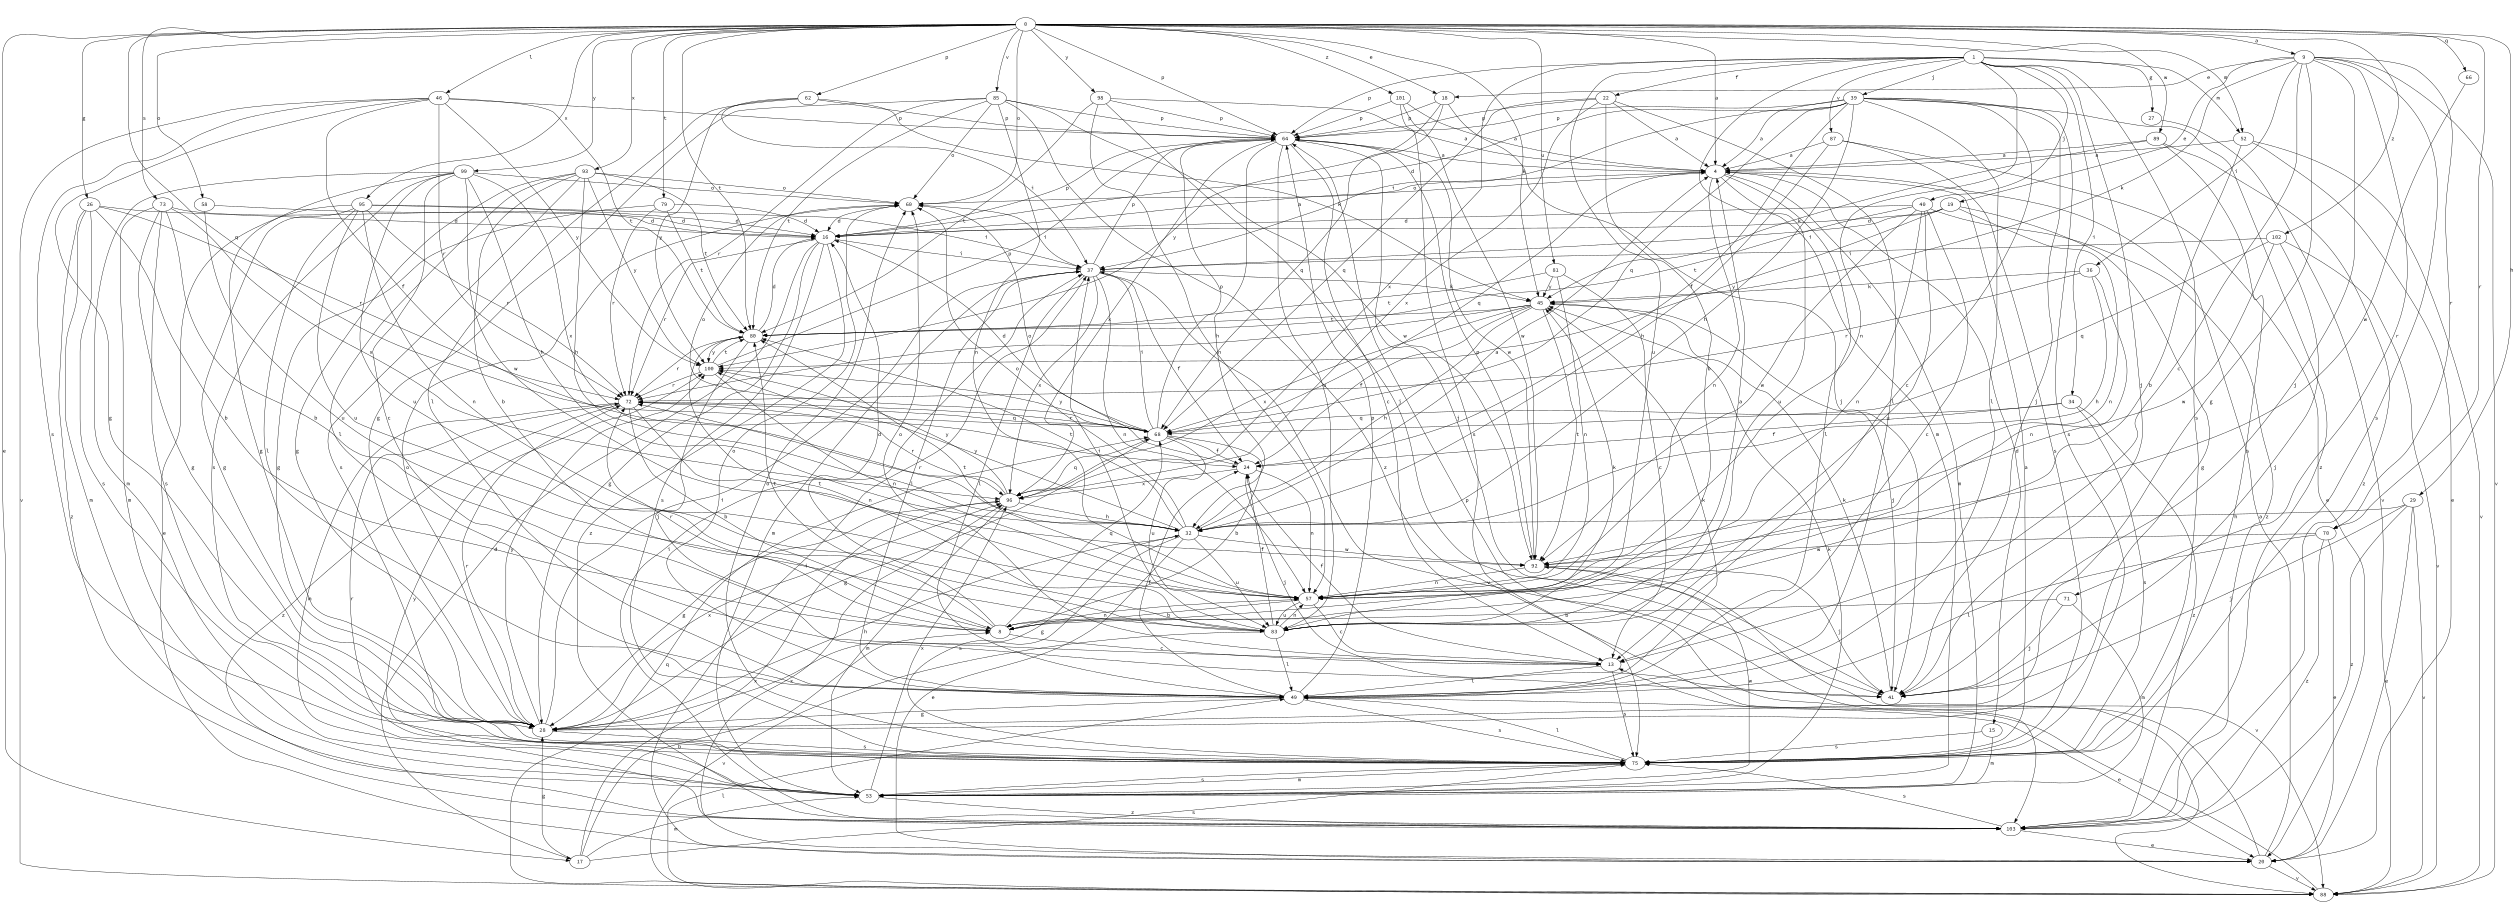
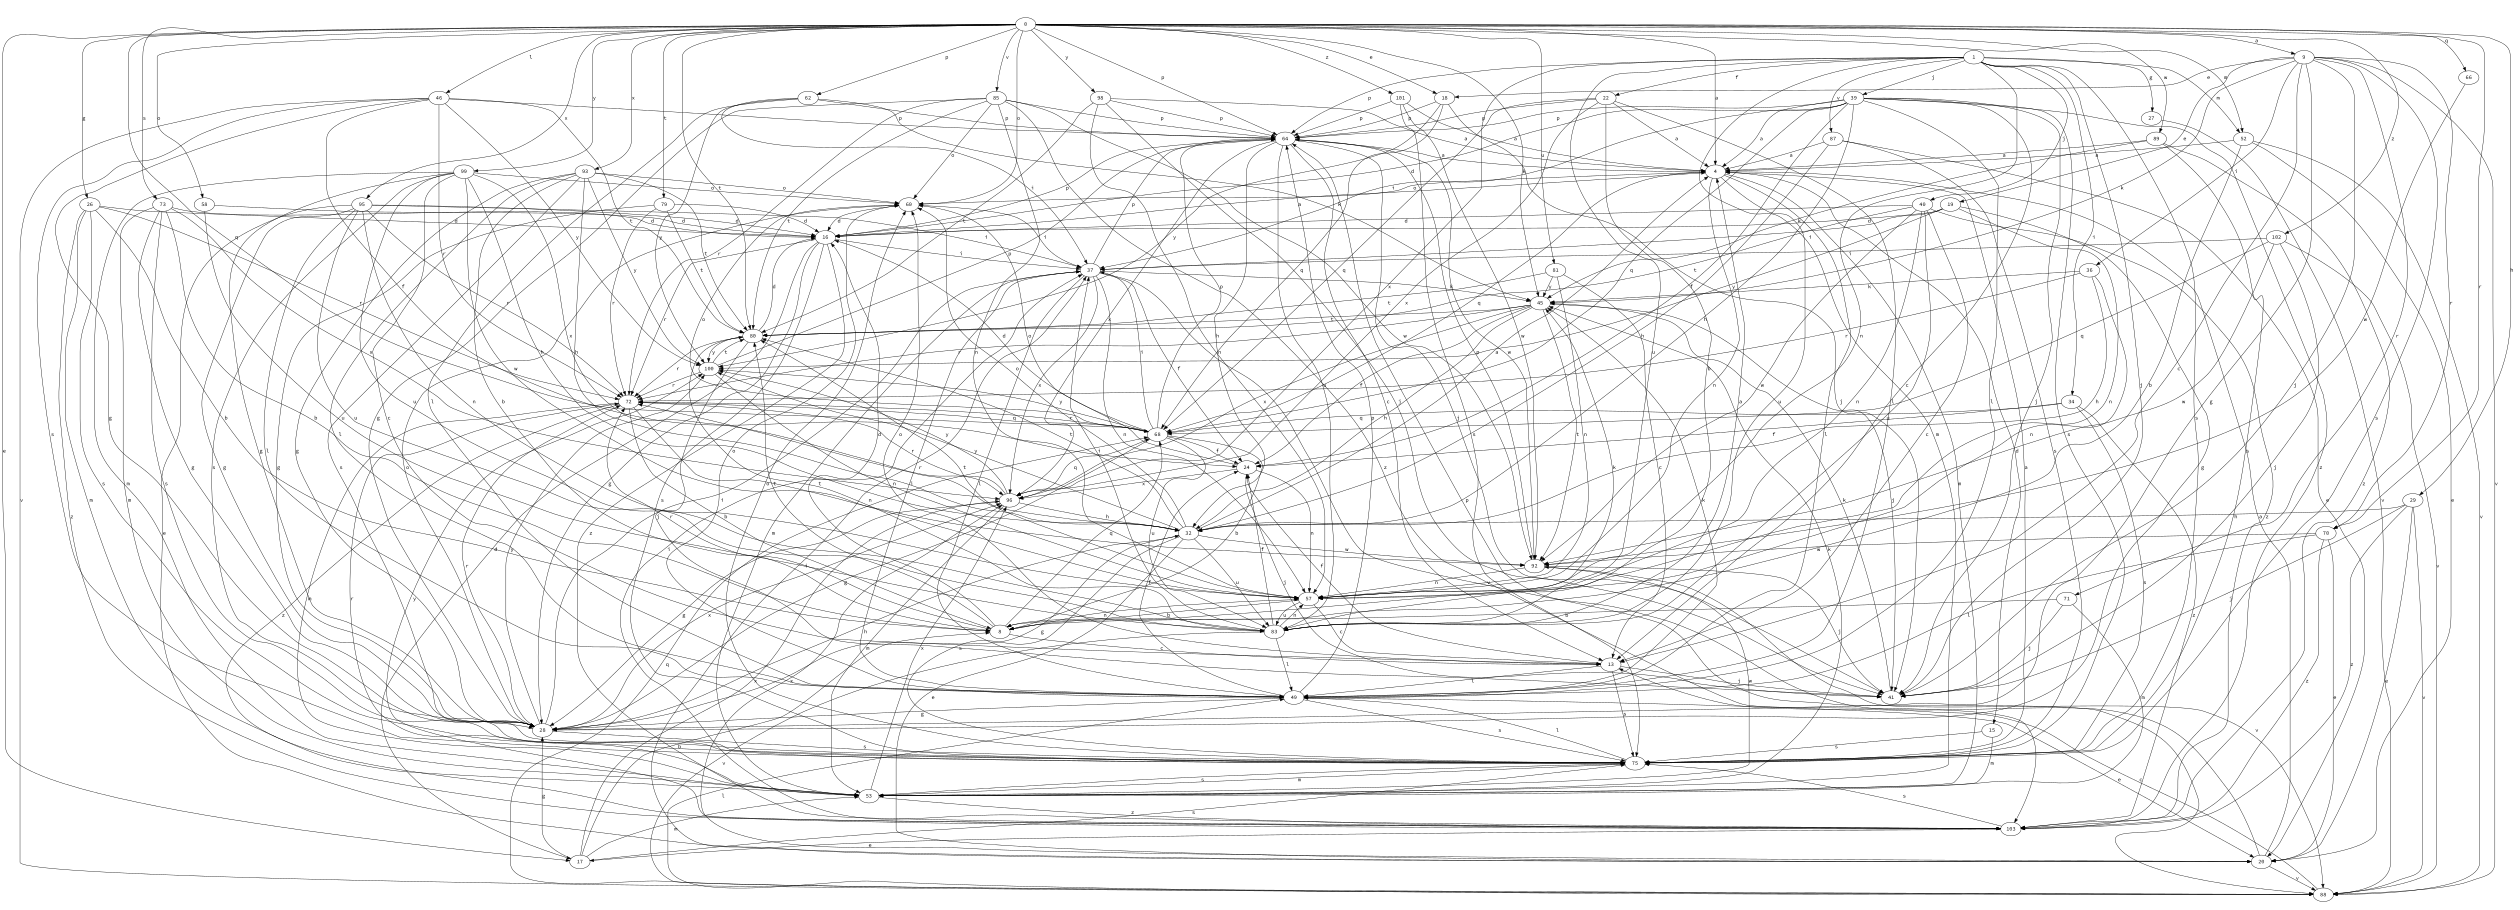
  strict digraph {
    fontname="Source Code Pro"
    node [fontname="Source Code Pro"]
    edge [fontname="Source Code Pro"]
    n1 [label=9]
    0
    4
    17
    18
    26
    29
    45
    46
    52
    58
    60
    62
    64
    66
    68
    70
    73
    79
    80
    81
    85
    89
    93
    95
    98
    99
    101
    102
    41
    75
    13
    19
    28
    36
    71
    88
    53
    57
    83
    15
    49
    96
    8
    100
    16
    72
    103
    32
    20
    92
    24
    37
    1
    22
    27
    34
    39
    40
    87
    n1 -> 18 [label=e]
    n1 -> 45 [label=k]
    n1 -> 70 [label=r]
    n1 -> 41 [label=j]
    n1 -> 75 [label=s]
    n1 -> 13 [label=c]
    n1 -> 19 [label=e]
    n1 -> 28 [label=g]
    n1 -> 36 [label=i]
    n1 -> 71 [label=r]
    n1 -> 88 [label=v]
    0 -> n1 [label=a]
    0 -> 4 [label=a]
    0 -> 17 [label=e]
    0 -> 18 [label=e]
    0 -> 26 [label=g]
    0 -> 29 [label=h]
    0 -> 45 [label=k]
    0 -> 46 [label=l]
    0 -> 52 [label=m]
    0 -> 58 [label=o]
    0 -> 60 [label=o]
    0 -> 62 [label=p]
    0 -> 64 [label=p]
    0 -> 66 [label=q]
    0 -> 68 [label=q]
    0 -> 70 [label=r]
    0 -> 73 [label=s]
    0 -> 79 [label=t]
    0 -> 80 [label=t]
    0 -> 81 [label=u]
    0 -> 85 [label=v]
    0 -> 89 [label=w]
    0 -> 93 [label=x]
    0 -> 95 [label=x]
    0 -> 98 [label=y]
    0 -> 99 [label=y]
    0 -> 101 [label=z]
    0 -> 102 [label=z]
    4 -> 60 [label=o]
    4 -> 68 [label=q]
    4 -> 53 [label=m]
    4 -> 57 [label=n]
    4 -> 83 [label=u]
    4 -> 15 [label=d]
    4 -> 49 [label=l]
    17 -> 75 [label=s]
    17 -> 28 [label=g]
    17 -> 53 [label=m]
    17 -> 96 [label=x]
    17 -> 8 [label=b]
    18 -> 64 [label=p]
    18 -> 68 [label=q]
    18 -> 41 [label=j]
    18 -> 100 [label=y]
    26 -> 75 [label=s]
    26 -> 53 [label=m]
    26 -> 8 [label=b]
    26 -> 16 [label=d]
    26 -> 72 [label=r]
    26 -> 103 [label=z]
    29 -> 41 [label=j]
    29 -> 88 [label=v]
    29 -> 103 [label=z]
    29 -> 32 [label=h]
    29 -> 20 [label=e]
    45 -> 80 [label=t]
    45 -> 41 [label=j]
    45 -> 96 [label=x]
    45 -> 72 [label=r]
    45 -> 32 [label=h]
    45 -> 92 [label=t]
    45 -> 24 [label=f]
    46 -> 64 [label=p]
    46 -> 80 [label=t]
    46 -> 75 [label=s]
    46 -> 28 [label=g]
    46 -> 88 [label=v]
    46 -> 100 [label=y]
    46 -> 72 [label=r]
    46 -> 24 [label=f]
    52 -> 4 [label=a]
    52 -> 88 [label=v]
    52 -> 8 [label=b]
    52 -> 20 [label=e]
    58 -> 83 [label=u]
    58 -> 16 [label=d]
    60 -> 16 [label=d]
    60 -> 37 [label=i]
    62 -> 45 [label=k]
    62 -> 64 [label=p]
    62 -> 49 [label=l]
    62 -> 100 [label=y]
    62 -> 37 [label=i]
    64 -> 4 [label=a]
    64 -> 41 [label=j]
    64 -> 13 [label=c]
    64 -> 83 [label=u]
    64 -> 96 [label=x]
    64 -> 32 [label=h]
    64 -> 92 [label=w]
    66 -> 92 [label=w]
    68 -> 60 [label=o]
    68 -> 64 [label=p]
    68 -> 28 [label=g]
    68 -> 83 [label=u]
    68 -> 8 [label=b]
    68 -> 100 [label=y]
    68 -> 16 [label=d]
    68 -> 72 [label=r]
    68 -> 24 [label=f]
    68 -> 37 [label=i]
    70 -> 49 [label=l]
    70 -> 103 [label=z]
    70 -> 20 [label=e]
    70 -> 92 [label=w]
    73 -> 75 [label=s]
    73 -> 28 [label=g]
    73 -> 53 [label=m]
    73 -> 96 [label=x]
    73 -> 8 [label=b]
    73 -> 16 [label=d]
    79 -> 80 [label=t]
    79 -> 28 [label=g]
    79 -> 16 [label=d]
    79 -> 72 [label=r]
    80 -> 41 [label=j]
    80 -> 100 [label=y]
    80 -> 16 [label=d]
    80 -> 72 [label=r]
    81 -> 45 [label=y]
    81 -> 80 [label=t]
    81 -> 13 [label=c]
    81 -> 57 [label=n]
    85 -> 60 [label=o]
    85 -> 64 [label=p]
    85 -> 80 [label=t]
    85 -> 28 [label=g]
    85 -> 57 [label=n]
    85 -> 72 [label=r]
    85 -> 103 [label=z]
    85 -> 92 [label=w]
    89 -> 4 [label=a]
    89 -> 45 [label=k]
    89 -> 75 [label=s]
    89 -> 103 [label=z]
    93 -> 60 [label=o]
    93 -> 80 [label=t]
    93 -> 75 [label=s]
    93 -> 28 [label=g]
    93 -> 49 [label=l]
    93 -> 8 [label=b]
    93 -> 100 [label=y]
    93 -> 32 [label=h]
    95 -> 28 [label=g]
    95 -> 57 [label=n]
    95 -> 83 [label=u]
    95 -> 49 [label=l]
    95 -> 16 [label=d]
    95 -> 72 [label=r]
    95 -> 20 [label=e]
    95 -> 37 [label=i]
    98 -> 4 [label=a]
    98 -> 64 [label=p]
    98 -> 80 [label=t]
    98 -> 41 [label=j]
    98 -> 57 [label=n]
    99 -> 60 [label=o]
    99 -> 75 [label=s]
    99 -> 13 [label=c]
    99 -> 28 [label=g]
    99 -> 53 [label=m]
    99 -> 83 [label=u]
    99 -> 96 [label=x]
    99 -> 32 [label=h]
    99 -> 92 [label=w]
    101 -> 4 [label=a]
    101 -> 64 [label=p]
    101 -> 75 [label=s]
    101 -> 92 [label=w]
    102 -> 68 [label=q]
    102 -> 41 [label=j]
    102 -> 88 [label=v]
    102 -> 92 [label=w]
    102 -> 37 [label=i]
    41 -> 45 [label=k]
    75 -> 4 [label=a]
    75 -> 60 [label=o]
    75 -> 53 [label=m]
    75 -> 49 [label=l]
    13 -> 60 [label=o]
+   13 -> 41 [label=j]
    13 -> 75 [label=s]
    13 -> 49 [label=l]
    13 -> 24 [label=f]
    19 -> 28 [label=g]
    19 -> 57 [label=n]
    19 -> 100 [label=y]
    19 -> 16 [label=d]
    19 -> 37 [label=i]
    28 -> 60 [label=o]
    28 -> 75 [label=s]
    28 -> 96 [label=x]
    28 -> 100 [label=y]
    28 -> 72 [label=r]
    28 -> 32 [label=h]
    28 -> 37 [label=i]
    36 -> 45 [label=k]
    36 -> 57 [label=n]
    36 -> 72 [label=r]
    36 -> 32 [label=h]
    71 -> 41 [label=j]
    71 -> 53 [label=m]
    71 -> 8 [label=b]
    88 -> 68 [label=q]
    88 -> 13 [label=c]
    88 -> 49 [label=l]
    53 -> 45 [label=k]
    53 -> 75 [label=s]
    53 -> 96 [label=x]
    53 -> 72 [label=r]
    53 -> 103 [label=z]
    53 -> 92 [label=w]
    57 -> 80 [label=t]
    57 -> 13 [label=c]
    57 -> 83 [label=u]
    57 -> 8 [label=b]
    83 -> 4 [label=a]
    83 -> 45 [label=k]
    83 -> 80 [label=t]
    83 -> 88 [label=v]
    83 -> 57 [label=n]
    83 -> 49 [label=l]
    83 -> 24 [label=f]
    83 -> 37 [label=i]
    15 -> 75 [label=s]
    15 -> 53 [label=m]
    49 -> 45 [label=k]
    49 -> 60 [label=o]
    49 -> 64 [label=p]
    49 -> 75 [label=s]
    49 -> 28 [label=g]
    49 -> 20 [label=e]
    49 -> 24 [label=f]
    49 -> 37 [label=i]
    96 -> 68 [label=q]
    96 -> 28 [label=g]
    96 -> 53 [label=m]
    96 -> 100 [label=y]
    96 -> 72 [label=r]
    96 -> 32 [label=h]
    8 -> 68 [label=q]
    8 -> 80 [label=t]
    8 -> 13 [label=c]
    8 -> 57 [label=n]
    8 -> 16 [label=d]
    8 -> 72 [label=r]
    100 -> 64 [label=p]
    100 -> 80 [label=t]
    100 -> 57 [label=n]
    100 -> 72 [label=r]
    16 -> 4 [label=a]
    16 -> 17 [label=d]
    16 -> 64 [label=p]
    16 -> 75 [label=s]
    16 -> 28 [label=g]
    16 -> 72 [label=r]
    16 -> 103 [label=z]
    16 -> 37 [label=i]
    72 -> 68 [label=q]
    72 -> 53 [label=m]
    72 -> 57 [label=n]
    72 -> 8 [label=b]
    72 -> 103 [label=z]
    103 -> 75 [label=s]
    103 -> 100 [label=y]
-   103 -> 20 [label=e]
+   103 -> 17 [label=e]
    103 -> 37 [label=i]
    32 -> 4 [label=a]
    32 -> 60 [label=o]
    32 -> 80 [label=t]
    32 -> 75 [label=s]
    32 -> 28 [label=g]
    32 -> 83 [label=u]
    32 -> 100 [label=y]
    32 -> 72 [label=r]
    32 -> 20 [label=e]
    32 -> 92 [label=w]
    20 -> 4 [label=a]
    20 -> 64 [label=p]
    20 -> 88 [label=v]
    20 -> 96 [label=x]
    20 -> 37 [label=i]
    92 -> 64 [label=p]
    92 -> 41 [label=j]
    92 -> 88 [label=v]
    92 -> 57 [label=n]
    24 -> 60 [label=o]
    24 -> 41 [label=j]
    24 -> 57 [label=n]
    24 -> 96 [label=x]
    37 -> 45 [label=k]
    37 -> 64 [label=p]
    37 -> 88 [label=v]
    37 -> 53 [label=m]
    37 -> 57 [label=n]
    37 -> 49 [label=l]
    37 -> 96 [label=x]
    37 -> 24 [label=f]
    1 -> 52 [label=m]
    1 -> 64 [label=p]
    1 -> 41 [label=j]
    1 -> 75 [label=s]
    1 -> 53 [label=m]
    1 -> 57 [label=n]
    1 -> 83 [label=u]
    1 -> 96 [label=x]
    1 -> 22 [label=f]
    1 -> 27 [label=g]
    1 -> 34 [label=i]
    1 -> 39 [label=j]
    1 -> 40 [label=j]
    1 -> 87 [label=v]
    22 -> 4 [label=a]
    22 -> 64 [label=p]
    22 -> 68 [label=q]
    22 -> 49 [label=l]
    22 -> 96 [label=x]
    22 -> 8 [label=b]
    27 -> 88 [label=v]
    34 -> 68 [label=q]
    34 -> 75 [label=s]
    34 -> 103 [label=z]
    34 -> 24 [label=f]
    39 -> 4 [label=a]
    39 -> 64 [label=p]
    39 -> 68 [label=q]
    39 -> 41 [label=j]
    39 -> 75 [label=s]
    39 -> 13 [label=c]
    39 -> 49 [label=l]
    39 -> 16 [label=d]
    39 -> 103 [label=z]
    39 -> 32 [label=h]
    39 -> 24 [label=f]
    39 -> 37 [label=i]
    40 -> 80 [label=t]
    40 -> 13 [label=c]
    40 -> 57 [label=n]
    40 -> 83 [label=u]
    40 -> 16 [label=d]
    40 -> 103 [label=z]
    40 -> 92 [label=w]
    87 -> 4 [label=a]
    87 -> 75 [label=s]
    87 -> 32 [label=h]
    87 -> 20 [label=e]
  }
